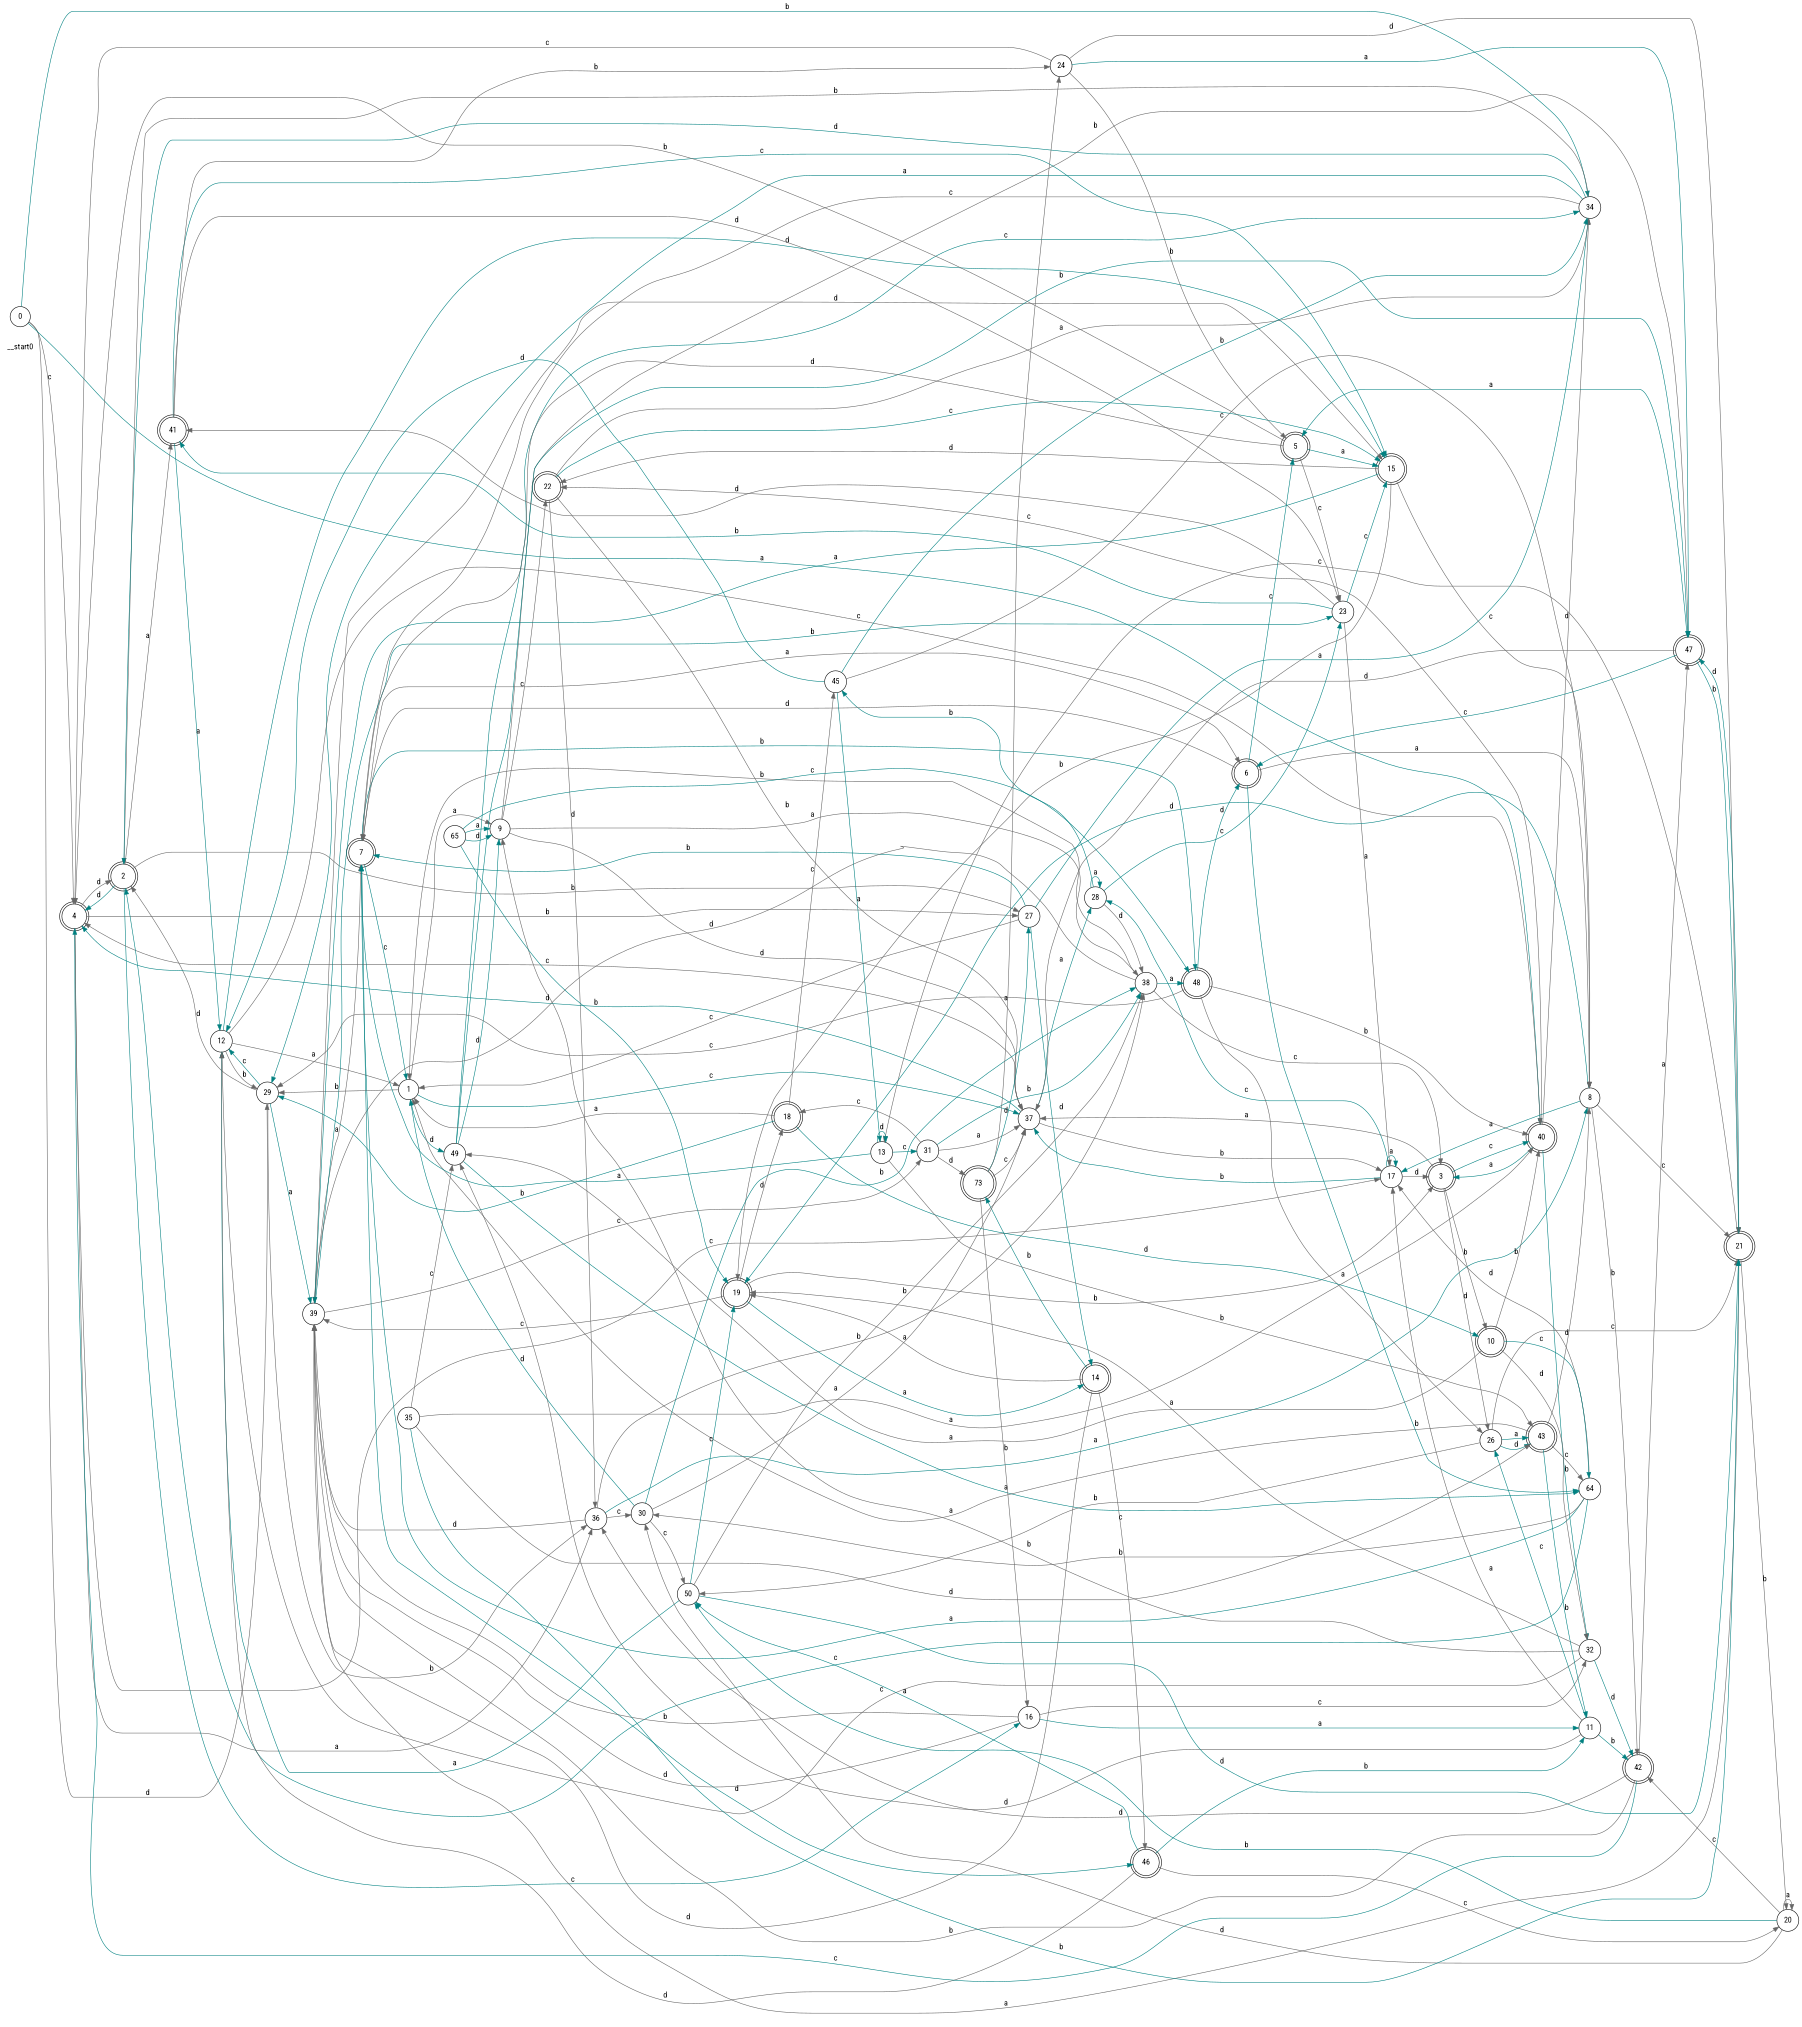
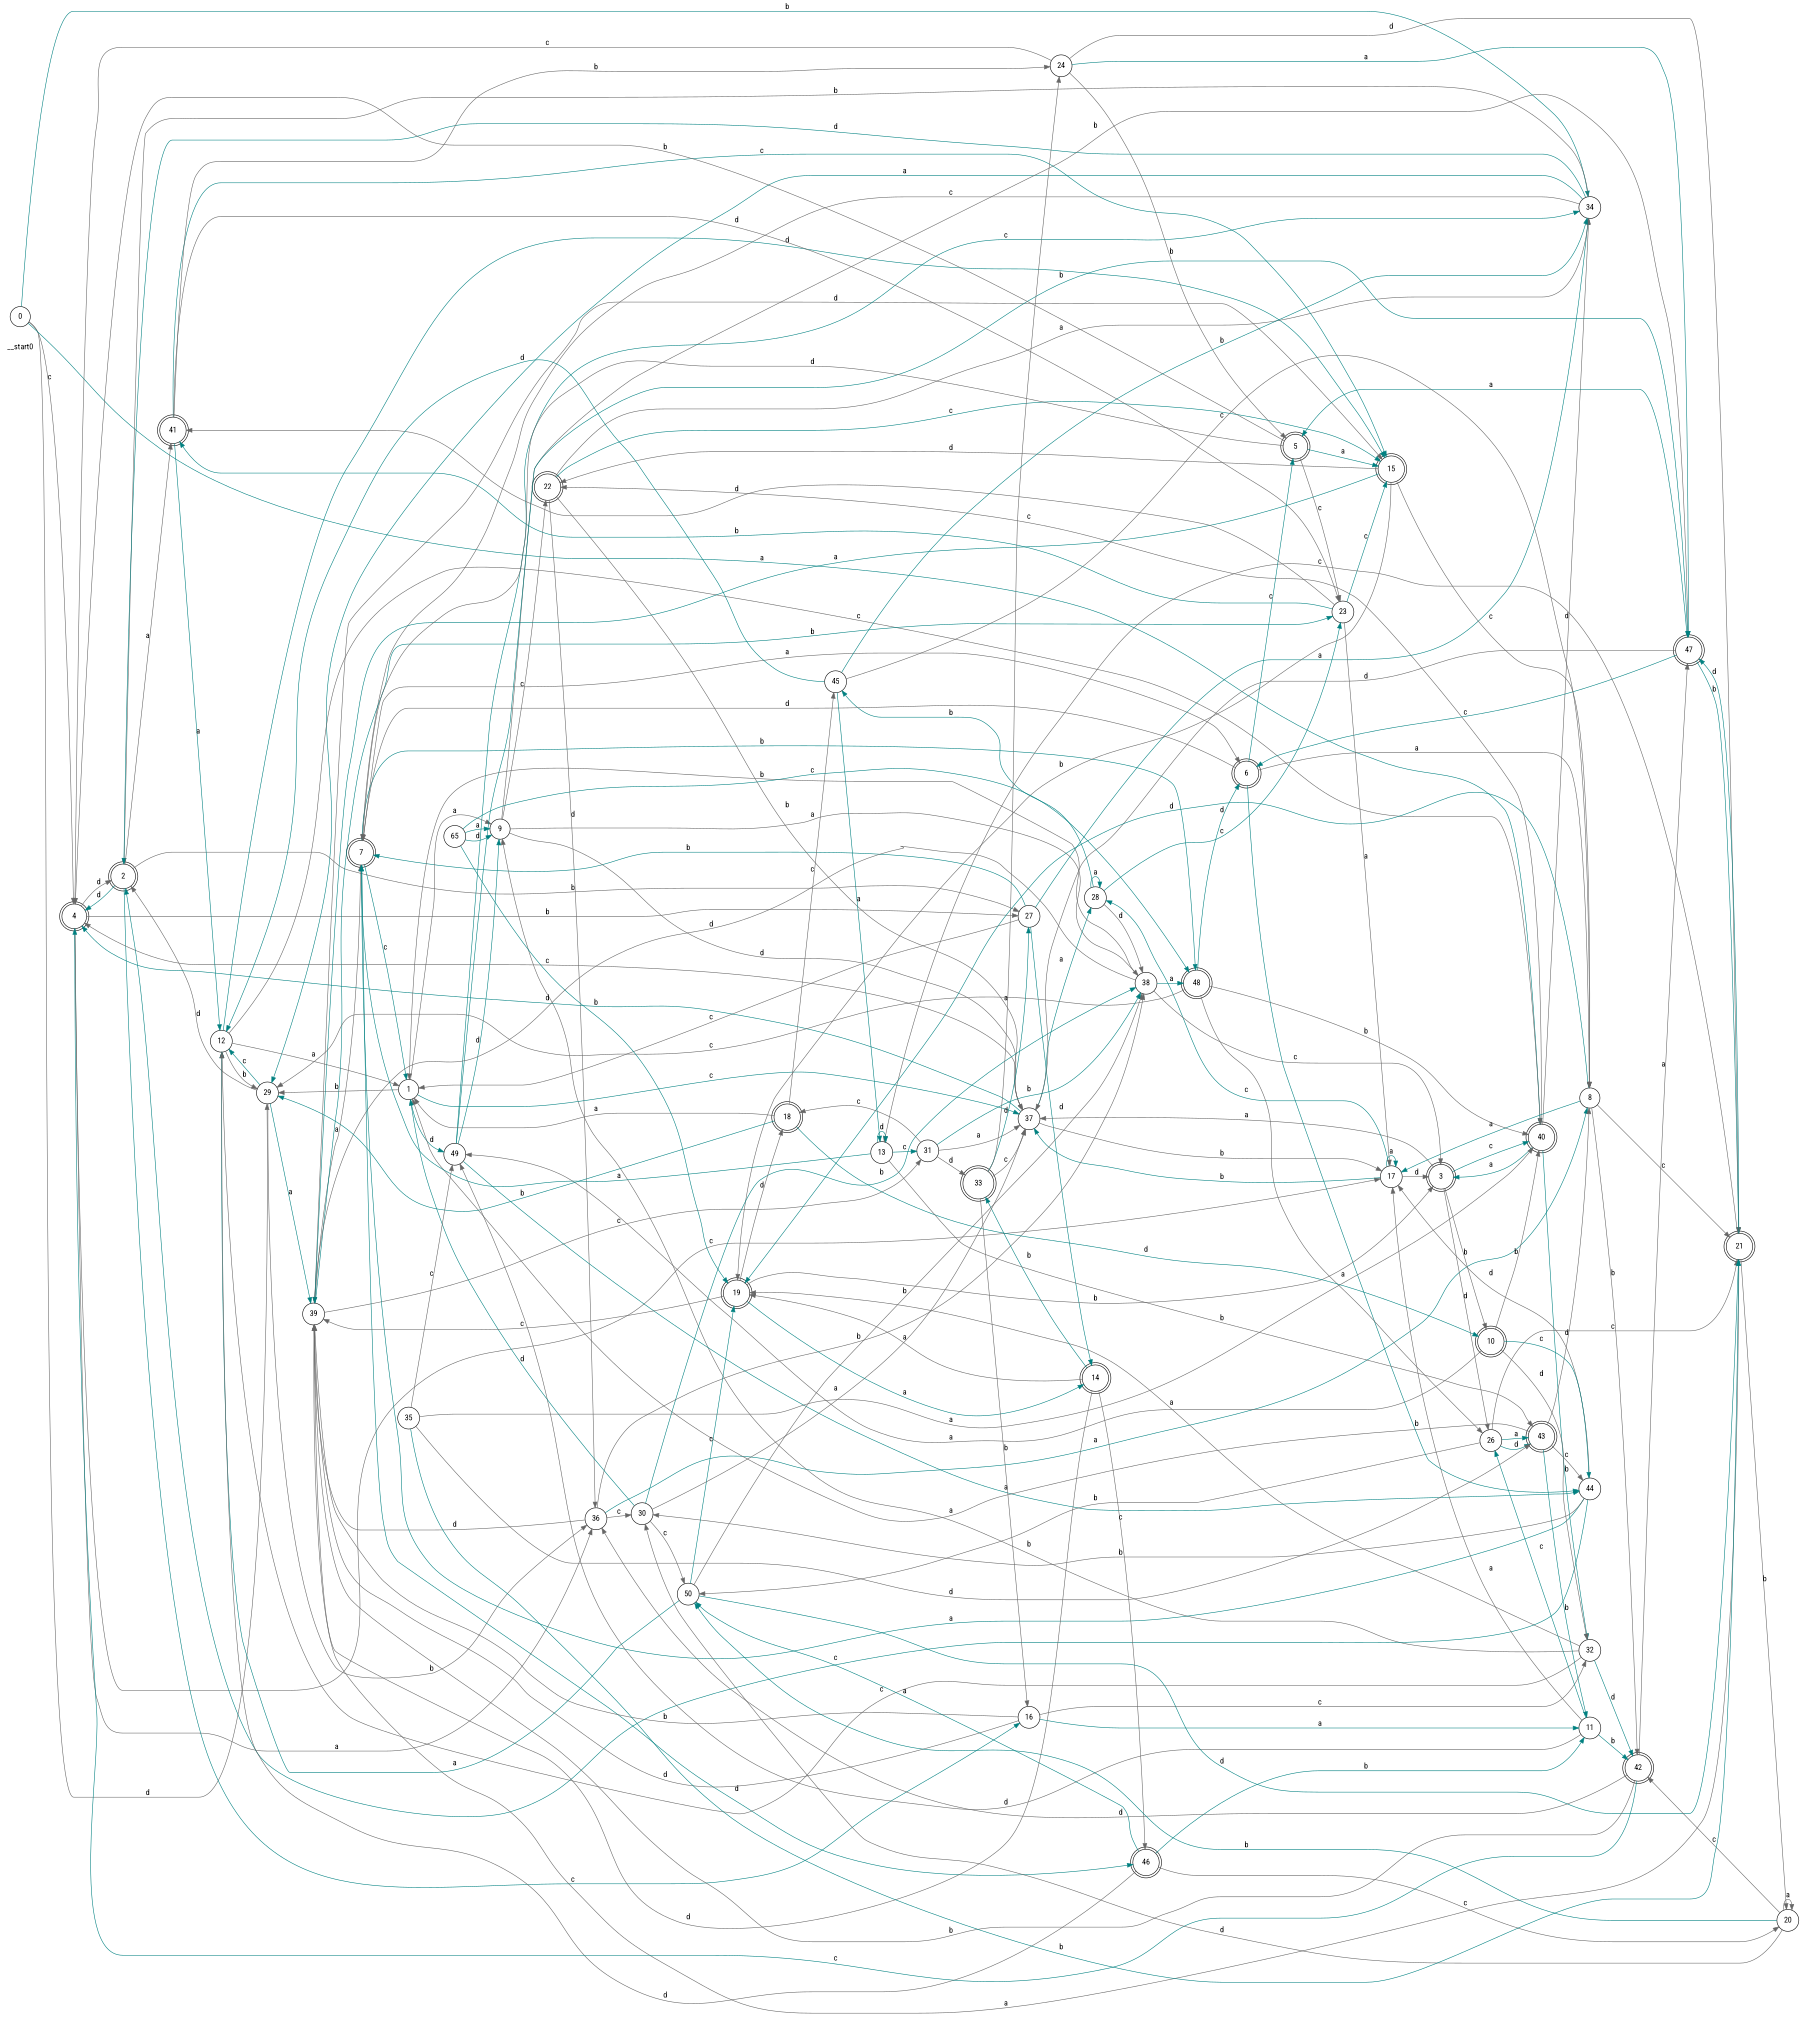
  digraph {
    fontname="Roboto Condensed"
    rankdir=LR
    node [fontname="Roboto Condensed" shape=circle color=black fillcolor=white style=filled]
    edge [color=gray40 fontname="Roboto Condensed"]
    __start0 [shape=none color="" fillcolor="" style=""]
    n2 [label=0]
    n3 [label=4 shape=doublecircle style="rounded,filled"]
    n4 [label=29]
    n5 [label=34]
    n6 [label=40 shape=doublecircle style="rounded,filled"]
    n7 [label=2 shape=doublecircle style="rounded,filled"]
    n8 [label=27]
    n9 [label=17]
    n10 [label=36]
    n11 [label=12]
    n12 [label=39]
    n13 [label=7 shape=doublecircle style="rounded,filled"]
    n14 [label=3 shape=doublecircle style="rounded,filled"]
    n15 [label=22 shape=doublecircle style="rounded,filled"]
    n16 [label=32]
    n17 [label=1]
    n18 [label=9]
    n19 [label=37]
    n20 [label=49]
    n21 [label=38]
    n22 [label=47 shape=doublecircle style="rounded,filled"]
    n23 [label=28]
-   n24 [label=64]
+   n24 [label=44]
    n25 [label=16]
    n26 [label=41 shape=doublecircle style="rounded,filled"]
    n27 [label=11]
    n28 [label=14 shape=doublecircle style="rounded,filled"]
    n29 [label=15 shape=doublecircle style="rounded,filled"]
    n30 [label=23]
    n31 [label=24]
    n32 [label=10 shape=doublecircle style="rounded,filled"]
    n33 [label=26]
    n34 [label=21 shape=doublecircle style="rounded,filled"]
    n35 [label=43 shape=doublecircle style="rounded,filled"]
    n36 [label=50]
    n37 [label=8]
    n38 [label=30]
    n39 [label=5 shape=doublecircle style="rounded,filled"]
    n40 [label=6 shape=doublecircle style="rounded,filled"]
    n41 [label=46 shape=doublecircle style="rounded,filled"]
    n42 [label=48 shape=doublecircle style="rounded,filled"]
    n43 [label=19 shape=doublecircle style="rounded,filled"]
    n44 [label=42 shape=doublecircle style="rounded,filled"]
    n45 [label=20]
    n46 [label=18 shape=doublecircle style="rounded,filled"]
    n47 [label=13]
    n48 [label=31]
-   n49 [label=73 shape=doublecircle style="rounded,filled"]
+   n49 [label=33 shape=doublecircle style="rounded,filled"]
    n50 [label=45]
    n51 [label=65]
    n52 [label=35]
    n2 -> n3 [label=c]
    n2 -> n4 [label=d]
    n2 -> n5 [color=teal label=b]
    n2 -> n6 [color=teal label=a]
    n3 -> n7 [label=d]
    n3 -> n8 [label=b]
    n3 -> n9 [label=c]
    n3 -> n10 [label=a]
    n4 -> n7 [label=d]
    n4 -> n10 [label=b]
    n4 -> n11 [color=teal label=c]
    n4 -> n12 [color=teal label=a]
    n5 -> n4 [color=teal label=a]
    n5 -> n7 [label=b]
    n5 -> n7 [color=teal label=d]
    n5 -> n13 [label=c]
    n6 -> n5 [label=d]
    n6 -> n14 [color=teal label=a]
    n6 -> n15 [label=c]
    n6 -> n16 [color=teal label=b]
    n7 -> n3 [color=teal label=d]
    n7 -> n8 [label=b]
    n7 -> n25 [color=teal label=c]
    n7 -> n26 [label=a]
    n8 -> n5 [color=teal label=a]
    n8 -> n13 [color=teal label=b]
    n8 -> n17 [label=c]
    n8 -> n28 [color=teal label=d]
    n9 -> n9 [color=teal label=a]
    n9 -> n14 [label=d]
    n9 -> n19 [color=teal label=b]
    n9 -> n23 [color=teal label=c]
    n10 -> n12 [label=d]
    n10 -> n21 [label=b]
    n10 -> n37 [color=teal label=a]
    n10 -> n38 [label=c]
    n11 -> n4 [label=b]
    n11 -> n6 [label=c]
    n11 -> n17 [label=a]
    n11 -> n29 [color=teal label=d]
    n12 -> n13 [label=a]
    n12 -> n29 [label=d]
    n12 -> n30 [color=teal label=b]
    n12 -> n48 [label=c]
    n13 -> n17 [color=teal label=c]
    n13 -> n40 [label=a]
    n13 -> n41 [color=teal label=d]
    n13 -> n42 [color=teal label=b]
    n14 -> n6 [color=teal label=c]
    n14 -> n19 [label=a]
    n14 -> n32 [label=b]
    n14 -> n33 [label=d]
    n15 -> n5 [label=a]
    n15 -> n10 [label=d]
    n15 -> n19 [label=b]
    n15 -> n29 [color=teal label=c]
    n16 -> n11 [label=c]
    n16 -> n18 [label=b]
    n16 -> n43 [label=a]
    n16 -> n44 [color=teal label=d]
    n17 -> n4 [label=b]
    n17 -> n18 [label=a]
    n17 -> n19 [color=teal label=c]
    n17 -> n20 [color=teal label=d]
    n18 -> n15 [label=c]
    n18 -> n19 [label=d]
    n18 -> n21 [label=a]
    n18 -> n22 [label=b]
    n19 -> n3 [label=c]
    n19 -> n3 [color=teal label=d]
    n19 -> n9 [label=b]
    n19 -> n23 [color=teal label=a]
    n20 -> n5 [color=teal label=c]
    n20 -> n18 [color=teal label=d]
    n20 -> n22 [color=teal label=b]
    n20 -> n24 [color=teal label=a]
    n21 -> n12 [label=d]
    n21 -> n14 [label=c]
    n21 -> n17 [label=b]
    n21 -> n42 [color=teal label=a]
    n22 -> n19 [label=d]
    n22 -> n34 [color=teal label=b]
    n22 -> n39 [color=teal label=a]
    n22 -> n40 [color=teal label=c]
    n23 -> n21 [label=d]
    n23 -> n23 [color=teal label=a]
    n23 -> n30 [color=teal label=c]
    n23 -> n50 [color=teal label=b]
    n24 -> n7 [color=teal label=c]
    n24 -> n9 [label=d]
    n24 -> n13 [color=teal label=a]
    n24 -> n38 [label=b]
    n25 -> n12 [label=b]
    n25 -> n12 [label=d]
    n25 -> n16 [label=c]
    n25 -> n27 [color=teal label=a]
    n26 -> n11 [color=teal label=a]
    n26 -> n29 [color=teal label=c]
    n26 -> n30 [label=d]
    n26 -> n31 [label=b]
    n27 -> n9 [label=a]
    n27 -> n20 [label=d]
    n27 -> n33 [color=teal label=c]
    n27 -> n44 [color=teal label=b]
    n28 -> n12 [label=d]
    n28 -> n41 [label=c]
    n28 -> n43 [label=a]
    n28 -> n49 [color=teal label=b]
    n29 -> n12 [color=teal label=a]
    n29 -> n15 [label=d]
    n29 -> n37 [label=c]
    n29 -> n43 [label=b]
    n30 -> n9 [label=a]
    n30 -> n26 [color=teal label=b]
    n30 -> n26 [label=d]
    n30 -> n29 [color=teal label=c]
    n31 -> n3 [label=c]
    n31 -> n22 [color=teal label=a]
    n31 -> n34 [label=d]
    n31 -> n39 [label=b]
    n32 -> n6 [label=b]
    n32 -> n16 [label=d]
    n32 -> n20 [label=a]
    n32 -> n24 [color=teal label=c]
    n33 -> n34 [label=c]
    n33 -> n35 [color=teal label=a]
    n33 -> n35 [color=teal label=d]
    n33 -> n36 [label=b]
    n34 -> n12 [label=a]
    n34 -> n22 [color=teal label=d]
    n34 -> n45 [label=b]
    n34 -> n47 [label=c]
    n35 -> n17 [label=a]
    n35 -> n24 [label=c]
    n35 -> n27 [color=teal label=b]
    n35 -> n37 [label=d]
    n36 -> n11 [color=teal label=a]
    n36 -> n21 [label=b]
    n36 -> n34 [color=teal label=d]
    n36 -> n43 [color=teal label=c]
    n37 -> n9 [color=teal label=a]
    n37 -> n34 [label=c]
    n37 -> n43 [color=teal label=d]
    n37 -> n44 [label=b]
    n38 -> n17 [color=teal label=d]
    n38 -> n19 [label=a]
    n38 -> n21 [color=teal label=b]
    n38 -> n36 [label=c]
    n39 -> n3 [label=b]
    n39 -> n13 [label=d]
    n39 -> n29 [color=teal label=a]
    n39 -> n30 [label=c]
    n40 -> n13 [label=d]
    n40 -> n24 [color=teal label=b]
    n40 -> n37 [label=a]
    n40 -> n39 [color=teal label=c]
    n41 -> n11 [label=d]
    n41 -> n27 [color=teal label=b]
    n41 -> n36 [color=teal label=a]
    n41 -> n45 [label=c]
    n42 -> n4 [label=c]
    n42 -> n6 [label=b]
    n42 -> n33 [label=a]
    n42 -> n40 [color=teal label=d]
    n43 -> n12 [label=c]
    n43 -> n14 [label=b]
    n43 -> n28 [color=teal label=a]
    n43 -> n46 [label=d]
    n44 -> n3 [color=teal label=c]
    n44 -> n10 [label=d]
    n44 -> n12 [label=b]
    n44 -> n22 [label=a]
    n45 -> n36 [color=teal label=b]
    n45 -> n38 [label=d]
    n45 -> n44 [label=c]
    n45 -> n45 [label=a]
    n46 -> n4 [color=teal label=b]
    n46 -> n17 [label=a]
    n46 -> n32 [color=teal label=d]
    n46 -> n50 [label=c]
    n47 -> n13 [color=teal label=a]
    n47 -> n35 [label=b]
    n47 -> n47 [color=teal label=d]
    n47 -> n48 [color=teal label=c]
    n48 -> n19 [label=a]
    n48 -> n21 [color=teal label=b]
    n48 -> n46 [label=c]
    n48 -> n49 [label=d]
    n49 -> n8 [color=teal label=d]
    n49 -> n19 [label=c]
    n49 -> n25 [label=b]
    n49 -> n31 [label=a]
    n50 -> n5 [color=teal label=b]
    n50 -> n11 [color=teal label=d]
    n50 -> n37 [label=c]
    n50 -> n47 [color=teal label=a]
    n51 -> n18 [color=teal label=a]
    n51 -> n18 [color=teal label=d]
    n51 -> n42 [color=teal label=c]
    n51 -> n43 [color=teal label=b]
    n52 -> n6 [label=a]
    n52 -> n20 [label=c]
    n52 -> n34 [color=teal label=b]
    n52 -> n35 [label=d]
  }
